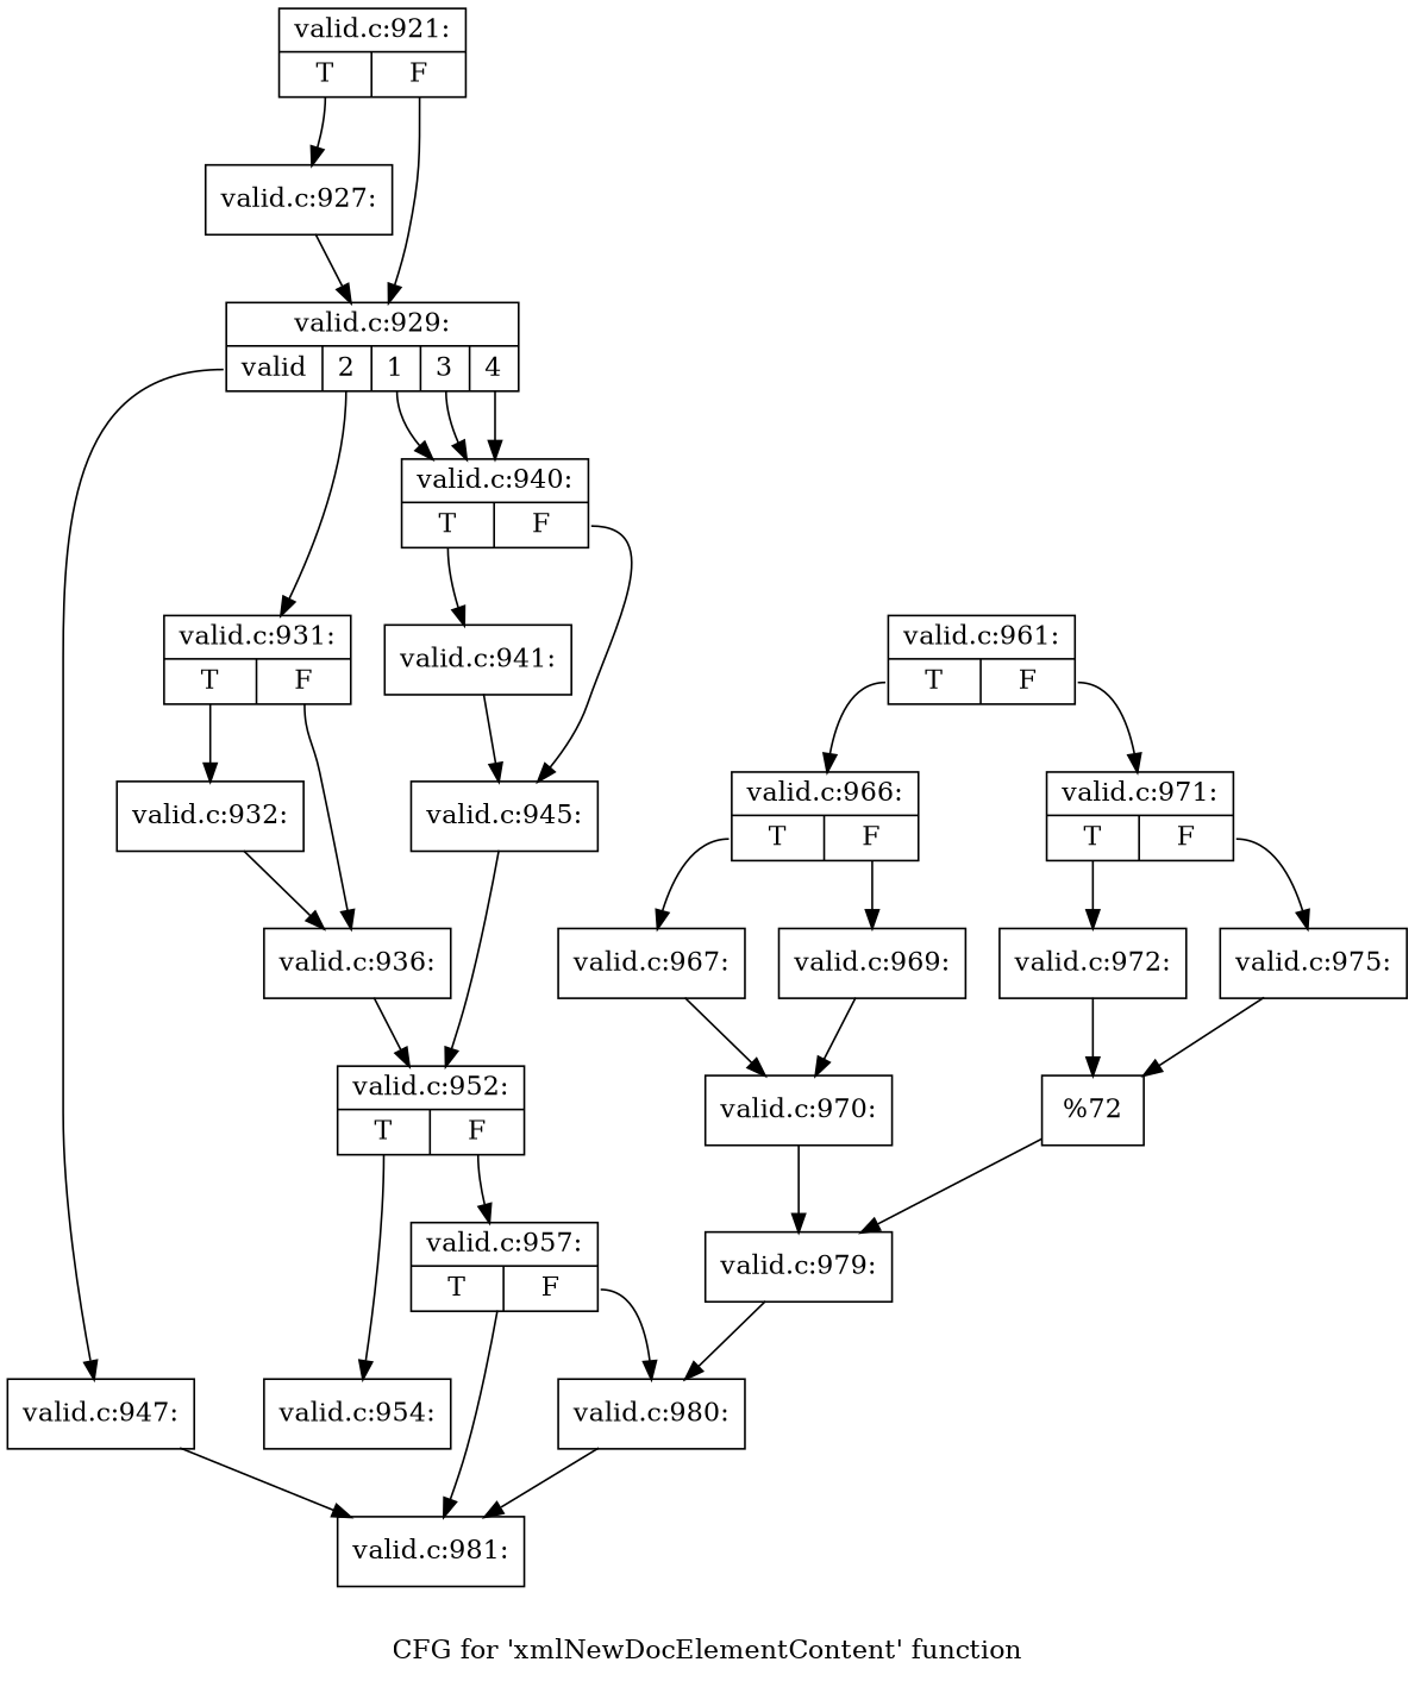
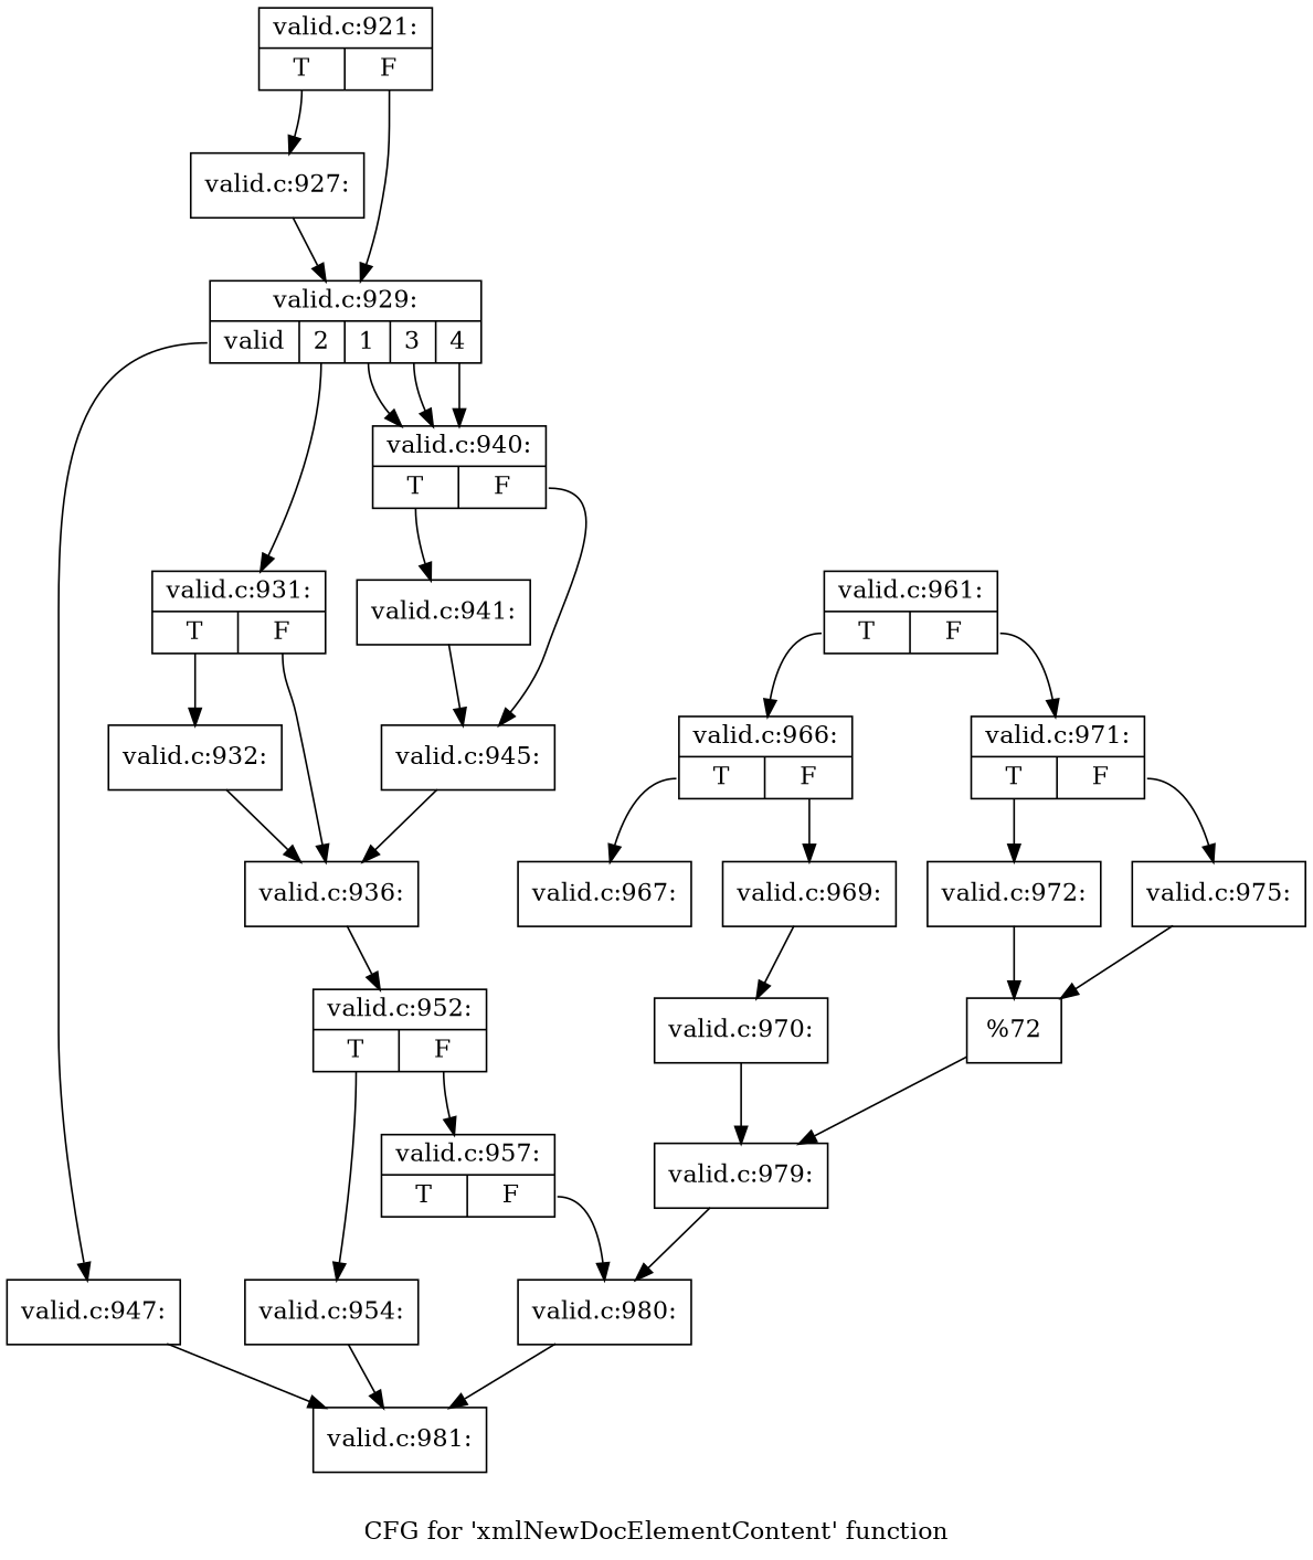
  digraph {
    label="CFG for 'xmlNewDocElementContent' function"
    node [shape=record]
    n1 [label="{valid.c:921:|{<s0>T|<s1>F}}"]
    n2 [label="{valid.c:927:}"]
    n3 [label="{valid.c:929:|{<s0>valid|<s1>2|<s2>1|<s3>3|<s4>4}}"]
    n4 [label="{valid.c:947:}"]
    n5 [label="{valid.c:931:|{<s0>T|<s1>F}}"]
    n6 [label="{valid.c:940:|{<s0>T|<s1>F}}"]
    n7 [label="{valid.c:981:}"]
    n8 [label="{valid.c:932:}"]
    n9 [label="{valid.c:936:}"]
    n10 [label="{valid.c:941:}"]
    n11 [label="{valid.c:945:}"]
    n12 [label="{valid.c:952:|{<s0>T|<s1>F}}"]
    n13 [label="{valid.c:954:}"]
    n14 [label="{valid.c:957:|{<s0>T|<s1>F}}"]
    n15 [label="{valid.c:980:}"]
    n16 [label="{valid.c:961:|{<s0>T|<s1>F}}"]
    n17 [label="{valid.c:966:|{<s0>T|<s1>F}}"]
    n18 [label="{valid.c:971:|{<s0>T|<s1>F}}"]
    n19 [label="{valid.c:967:}"]
    n20 [label="{valid.c:969:}"]
    n21 [label="{valid.c:972:}"]
    n22 [label="{valid.c:975:}"]
    n23 [label="{valid.c:970:}"]
    n24 [label="{%72}"]
    n25 [label="{valid.c:979:}"]
    n1 -> n2 [tailport=s0]
    n1 -> n3 [tailport=s1]
    n2 -> n3
    n3 -> n4 [tailport=s0]
    n3 -> n5 [tailport=s1]
    n3 -> n6 [tailport=s2]
    n3 -> n6 [tailport=s3]
    n3 -> n6 [tailport=s4]
    n4 -> n7
    n5 -> n8 [tailport=s0]
    n5 -> n9 [tailport=s1]
    n6 -> n10 [tailport=s0]
    n6 -> n11 [tailport=s1]
    n8 -> n9
    n9 -> n12
    n10 -> n11
-   n11 -> n12
+   n11 -> n9
    n12 -> n13 [tailport=s0]
    n12 -> n14 [tailport=s1]
-   n14 -> n7
+   n13 -> n7
    n14 -> n15 [tailport=s1]
    n15 -> n7
    n16 -> n17 [tailport=s0]
    n16 -> n18 [tailport=s1]
    n17 -> n19 [tailport=s0]
    n17 -> n20 [tailport=s1]
    n18 -> n21 [tailport=s0]
    n18 -> n22 [tailport=s1]
-   n19 -> n23
    n20 -> n23
    n21 -> n24
    n22 -> n24
    n23 -> n25
    n24 -> n25
    n25 -> n15
  }
